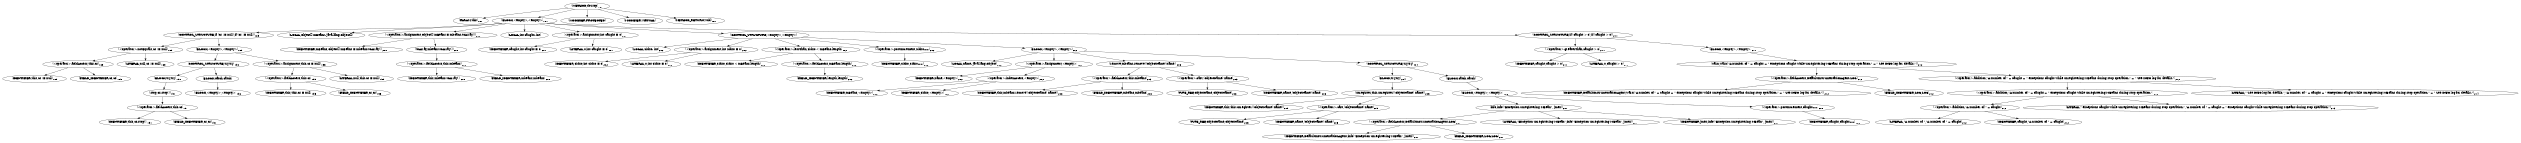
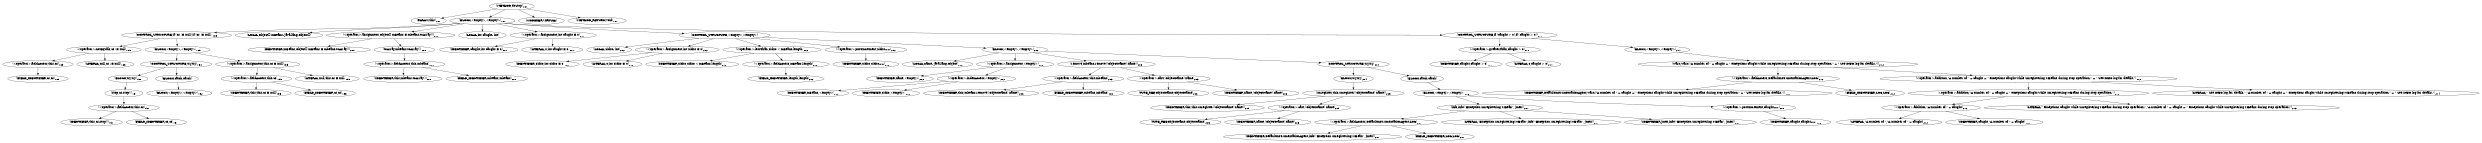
  digraph {
    n1 [label=<(METHOD,doStop)<SUB>187</SUB>>]
    n2 [label=<(PARAM,this)<SUB>187</SUB>>]
    n3 [label=<(BLOCK,&lt;empty&gt;,&lt;empty&gt;)<SUB>187</SUB>>]
-   n4 [label=<(MODIFIER,PROTECTED)>]
    n5 [label=<(MODIFIER,VIRTUAL)>]
    n6 [label=<(METHOD_RETURN,void)<SUB>187</SUB>>]
    n7 [label=<(CONTROL_STRUCTURE,if (cs != null),if (cs != null))<SUB>189</SUB>>]
    n8 [label=<(LOCAL,Object[] mBeans: java.lang.Object[])>]
    n9 [label=<(&lt;operator&gt;.assignment,Object[] mBeans = mbeans.toArray())<SUB>200</SUB>>]
    n10 [label=<(LOCAL,int caught: int)>]
    n11 [label=<(&lt;operator&gt;.assignment,int caught = 0)<SUB>201</SUB>>]
    n12 [label=<(CONTROL_STRUCTURE,&lt;empty&gt;,&lt;empty&gt;)>]
    n13 [label=<(CONTROL_STRUCTURE,if (caught &gt; 0),if (caught &gt; 0))<SUB>211</SUB>>]
    n14 [label=<(&lt;operator&gt;.notEquals,cs != null)<SUB>189</SUB>>]
    n15 [label=<(BLOCK,&lt;empty&gt;,&lt;empty&gt;)<SUB>189</SUB>>]
    n16 [label=<(IDENTIFIER,mBeans,Object[] mBeans = mbeans.toArray())<SUB>200</SUB>>]
    n17 [label=<(toArray,mbeans.toArray())<SUB>200</SUB>>]
    n18 [label=<(IDENTIFIER,caught,int caught = 0)<SUB>201</SUB>>]
    n19 [label=<(LITERAL,0,int caught = 0)<SUB>201</SUB>>]
    n20 [label=<(LOCAL,$idx0: int)<SUB>202</SUB>>]
    n21 [label=<(&lt;operator&gt;.assignment,int $idx0 = 0)<SUB>202</SUB>>]
    n22 [label=<(&lt;operator&gt;.lessThan,$idx0 &lt; mBeans.length)<SUB>202</SUB>>]
    n23 [label=<(&lt;operator&gt;.postIncrement,$idx0++)<SUB>202</SUB>>]
    n24 [label=<(BLOCK,&lt;empty&gt;,&lt;empty&gt;)<SUB>202</SUB>>]
    n25 [label=<(&lt;operator&gt;.greaterThan,caught &gt; 0)<SUB>211</SUB>>]
    n26 [label=<(BLOCK,&lt;empty&gt;,&lt;empty&gt;)<SUB>211</SUB>>]
    n27 [label=<(&lt;operator&gt;.fieldAccess,this.cs)<SUB>189</SUB>>]
    n28 [label=<(LITERAL,null,cs != null)<SUB>189</SUB>>]
    n29 [label=<(CONTROL_STRUCTURE,try,try)<SUB>190</SUB>>]
    n30 [label=<(&lt;operator&gt;.assignment,this.cs = null)<SUB>195</SUB>>]
-   n31 [label=<(IDENTIFIER,this,cs != null)<SUB>189</SUB>>]
    n32 [label=<(FIELD_IDENTIFIER,cs,cs)<SUB>189</SUB>>]
    n33 [label=<(BLOCK,try,try)<SUB>190</SUB>>]
    n34 [label=<(BLOCK,catch,catch)>]
    n35 [label=<(&lt;operator&gt;.fieldAccess,this.cs)<SUB>195</SUB>>]
    n36 [label=<(LITERAL,null,this.cs = null)<SUB>195</SUB>>]
    n37 [label=<(stop,cs.stop())<SUB>191</SUB>>]
    n38 [label=<(BLOCK,&lt;empty&gt;,&lt;empty&gt;)<SUB>192</SUB>>]
    n39 [label=<(&lt;operator&gt;.fieldAccess,this.cs)<SUB>191</SUB>>]
    n40 [label=<(IDENTIFIER,this,cs.stop())<SUB>191</SUB>>]
    n41 [label=<(FIELD_IDENTIFIER,cs,cs)<SUB>191</SUB>>]
    n42 [label=<(IDENTIFIER,this,this.cs = null)<SUB>195</SUB>>]
    n43 [label=<(FIELD_IDENTIFIER,cs,cs)<SUB>195</SUB>>]
    n44 [label=<(&lt;operator&gt;.fieldAccess,this.mbeans)<SUB>200</SUB>>]
    n45 [label=<(IDENTIFIER,this,mbeans.toArray())<SUB>200</SUB>>]
    n46 [label=<(FIELD_IDENTIFIER,mbeans,mbeans)<SUB>200</SUB>>]
    n47 [label=<(IDENTIFIER,$idx0,int $idx0 = 0)<SUB>202</SUB>>]
    n48 [label=<(LITERAL,0,int $idx0 = 0)<SUB>202</SUB>>]
    n49 [label=<(IDENTIFIER,$idx0,$idx0 &lt; mBeans.length)<SUB>202</SUB>>]
    n50 [label=<(&lt;operator&gt;.fieldAccess,mBeans.length)<SUB>202</SUB>>]
    n51 [label=<(IDENTIFIER,$idx0,$idx0++)<SUB>202</SUB>>]
    n52 [label=<(LOCAL,name: java.lang.Object)<SUB>202</SUB>>]
    n53 [label=<(&lt;operator&gt;.assignment,&lt;empty&gt;)<SUB>202</SUB>>]
    n54 [label=<(remove,mbeans.remove((ObjectName) name))<SUB>203</SUB>>]
    n55 [label=<(CONTROL_STRUCTURE,try,try)<SUB>204</SUB>>]
    n56 [label=<(FIELD_IDENTIFIER,length,length)<SUB>202</SUB>>]
    n57 [label=<(IDENTIFIER,name,&lt;empty&gt;)<SUB>202</SUB>>]
    n58 [label=<(&lt;operator&gt;.indexAccess,&lt;empty&gt;)<SUB>202</SUB>>]
    n59 [label=<(&lt;operator&gt;.fieldAccess,this.mbeans)<SUB>203</SUB>>]
    n60 [label=<(&lt;operator&gt;.cast,(ObjectName) name)<SUB>203</SUB>>]
    n61 [label=<(BLOCK,try,try)<SUB>204</SUB>>]
    n62 [label=<(BLOCK,catch,catch)>]
    n63 [label=<(IDENTIFIER,mBeans,&lt;empty&gt;)<SUB>202</SUB>>]
    n64 [label=<(IDENTIFIER,$idx0,&lt;empty&gt;)<SUB>202</SUB>>]
    n65 [label=<(IDENTIFIER,this,mbeans.remove((ObjectName) name))<SUB>203</SUB>>]
    n66 [label=<(FIELD_IDENTIFIER,mbeans,mbeans)<SUB>203</SUB>>]
    n67 [label=<(TYPE_REF,ObjectName,ObjectName)<SUB>203</SUB>>]
    n68 [label=<(IDENTIFIER,name,(ObjectName) name)<SUB>203</SUB>>]
    n69 [label=<(unregister,this.unregister((ObjectName) name))<SUB>205</SUB>>]
    n70 [label=<(BLOCK,&lt;empty&gt;,&lt;empty&gt;)<SUB>206</SUB>>]
    n71 [label=<(IDENTIFIER,this,this.unregister((ObjectName) name))<SUB>205</SUB>>]
    n72 [label=<(&lt;operator&gt;.cast,(ObjectName) name)<SUB>205</SUB>>]
    n73 [label=<(TYPE_REF,ObjectName,ObjectName)<SUB>205</SUB>>]
    n74 [label=<(IDENTIFIER,name,(ObjectName) name)<SUB>205</SUB>>]
    n75 [label=<(info,info(&quot;Exception unregistering MBean&quot;, jmex))<SUB>207</SUB>>]
    n76 [label=<(&lt;operator&gt;.postIncrement,caught++)<SUB>208</SUB>>]
    n77 [label=<(&lt;operator&gt;.fieldAccess,DefaultInstrumentationAgent.LOG)<SUB>207</SUB>>]
    n78 [label=<(LITERAL,&quot;Exception unregistering MBean&quot;,info(&quot;Exception unregistering MBean&quot;, jmex))<SUB>207</SUB>>]
    n79 [label=<(IDENTIFIER,jmex,info(&quot;Exception unregistering MBean&quot;, jmex))<SUB>207</SUB>>]
    n80 [label=<(IDENTIFIER,caught,caught++)<SUB>208</SUB>>]
    n81 [label=<(IDENTIFIER,DefaultInstrumentationAgent,info(&quot;Exception unregistering MBean&quot;, jmex))<SUB>207</SUB>>]
    n82 [label=<(FIELD_IDENTIFIER,LOG,LOG)<SUB>207</SUB>>]
    n83 [label=<(IDENTIFIER,caught,caught &gt; 0)<SUB>211</SUB>>]
    n84 [label=<(LITERAL,0,caught &gt; 0)<SUB>211</SUB>>]
    n85 [label=<(warn,warn(&quot;A number of &quot; + caught + &quot; exceptions caught while unregistering MBeans during stop operation.&quot; + &quot; See INFO log for details.&quot;))<SUB>212</SUB>>]
    n86 [label=<(&lt;operator&gt;.fieldAccess,DefaultInstrumentationAgent.LOG)<SUB>212</SUB>>]
    n87 [label=<(&lt;operator&gt;.addition,&quot;A number of &quot; + caught + &quot; exceptions caught while unregistering MBeans during stop operation.&quot; + &quot; See INFO log for details.&quot;)<SUB>212</SUB>>]
    n88 [label=<(IDENTIFIER,DefaultInstrumentationAgent,warn(&quot;A number of &quot; + caught + &quot; exceptions caught while unregistering MBeans during stop operation.&quot; + &quot; See INFO log for details.&quot;))<SUB>212</SUB>>]
    n89 [label=<(FIELD_IDENTIFIER,LOG,LOG)<SUB>212</SUB>>]
    n90 [label=<(&lt;operator&gt;.addition,&quot;A number of &quot; + caught + &quot; exceptions caught while unregistering MBeans during stop operation.&quot;)<SUB>212</SUB>>]
    n91 [label=<(LITERAL,&quot; See INFO log for details.&quot;,&quot;A number of &quot; + caught + &quot; exceptions caught while unregistering MBeans during stop operation.&quot; + &quot; See INFO log for details.&quot;)<SUB>214</SUB>>]
    n92 [label=<(&lt;operator&gt;.addition,&quot;A number of &quot; + caught)<SUB>212</SUB>>]
    n93 [label=<(LITERAL,&quot; exceptions caught while unregistering MBeans during stop operation.&quot;,&quot;A number of &quot; + caught + &quot; exceptions caught while unregistering MBeans during stop operation.&quot;)<SUB>213</SUB>>]
    n94 [label=<(LITERAL,&quot;A number of &quot;,&quot;A number of &quot; + caught)<SUB>212</SUB>>]
    n95 [label=<(IDENTIFIER,caught,&quot;A number of &quot; + caught)<SUB>212</SUB>>]
    n1 -> n2
    n1 -> n3
-   n1 -> n4
    n1 -> n5
    n1 -> n6
    n3 -> n7
    n3 -> n8
    n3 -> n9
    n3 -> n10
    n3 -> n11
    n3 -> n12
    n3 -> n13
    n7 -> n14
    n7 -> n15
    n9 -> n16
    n9 -> n17
    n11 -> n18
    n11 -> n19
    n12 -> n20
    n12 -> n21
    n12 -> n22
    n12 -> n23
    n12 -> n24
    n13 -> n25
    n13 -> n26
    n14 -> n27
    n14 -> n28
    n15 -> n29
    n15 -> n30
    n17 -> n44
    n21 -> n47
    n21 -> n48
    n22 -> n49
    n22 -> n50
    n23 -> n51
    n24 -> n52
    n24 -> n53
    n24 -> n54
    n24 -> n55
    n25 -> n83
    n25 -> n84
    n26 -> n85
-   n27 -> n31
    n27 -> n32
    n29 -> n33
    n29 -> n34
    n30 -> n35
    n30 -> n36
    n33 -> n37
    n34 -> n38
    n35 -> n42
    n35 -> n43
    n37 -> n39
    n39 -> n40
    n39 -> n41
    n44 -> n45
    n44 -> n46
    n50 -> n56
    n53 -> n57
    n53 -> n58
    n54 -> n59
    n54 -> n60
    n55 -> n61
    n55 -> n62
    n58 -> n63
    n58 -> n64
    n59 -> n65
    n59 -> n66
    n60 -> n67
    n60 -> n68
    n61 -> n69
    n62 -> n70
    n69 -> n71
    n69 -> n72
    n70 -> n75
    n70 -> n76
    n72 -> n73
    n72 -> n74
    n75 -> n77
    n75 -> n78
    n75 -> n79
    n76 -> n80
    n77 -> n81
    n77 -> n82
    n85 -> n86
    n85 -> n87
    n86 -> n88
    n86 -> n89
    n87 -> n90
    n87 -> n91
    n90 -> n92
    n90 -> n93
    n92 -> n94
    n92 -> n95
  }
